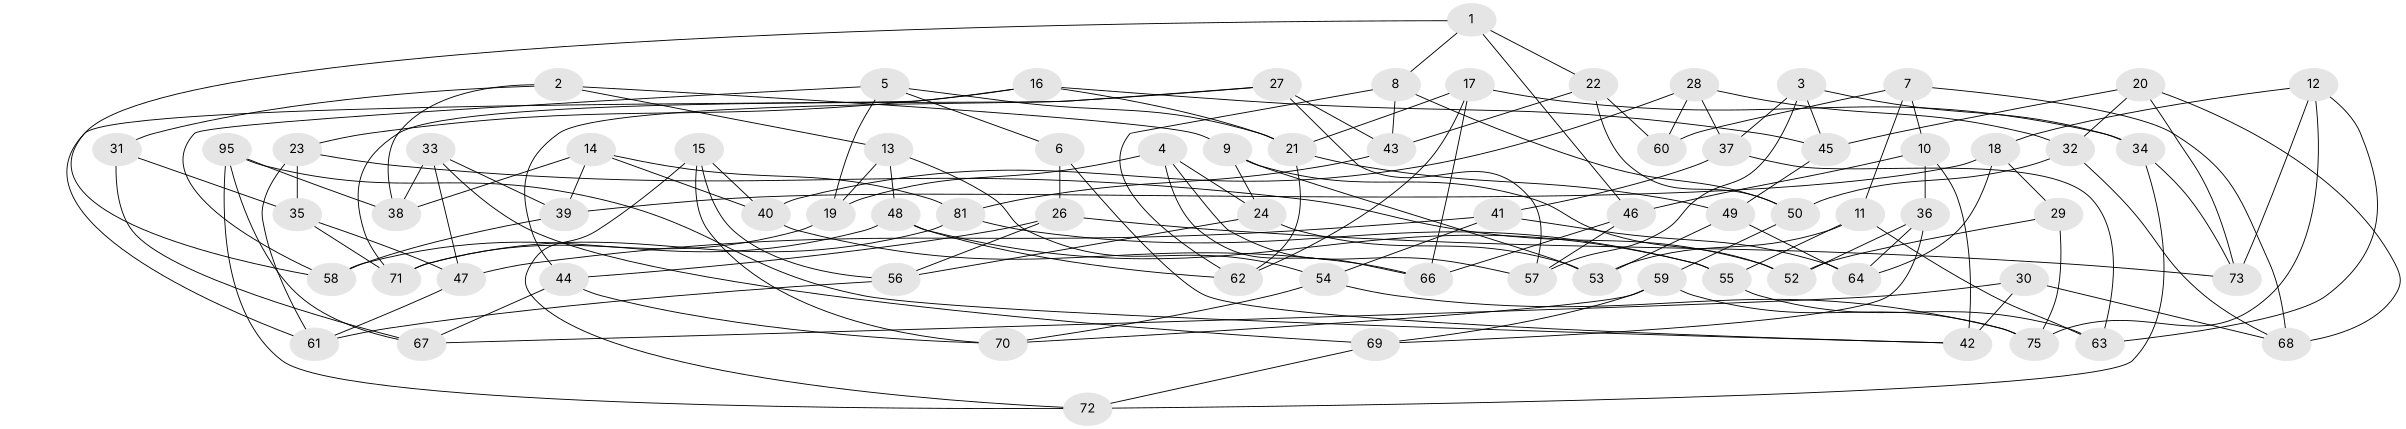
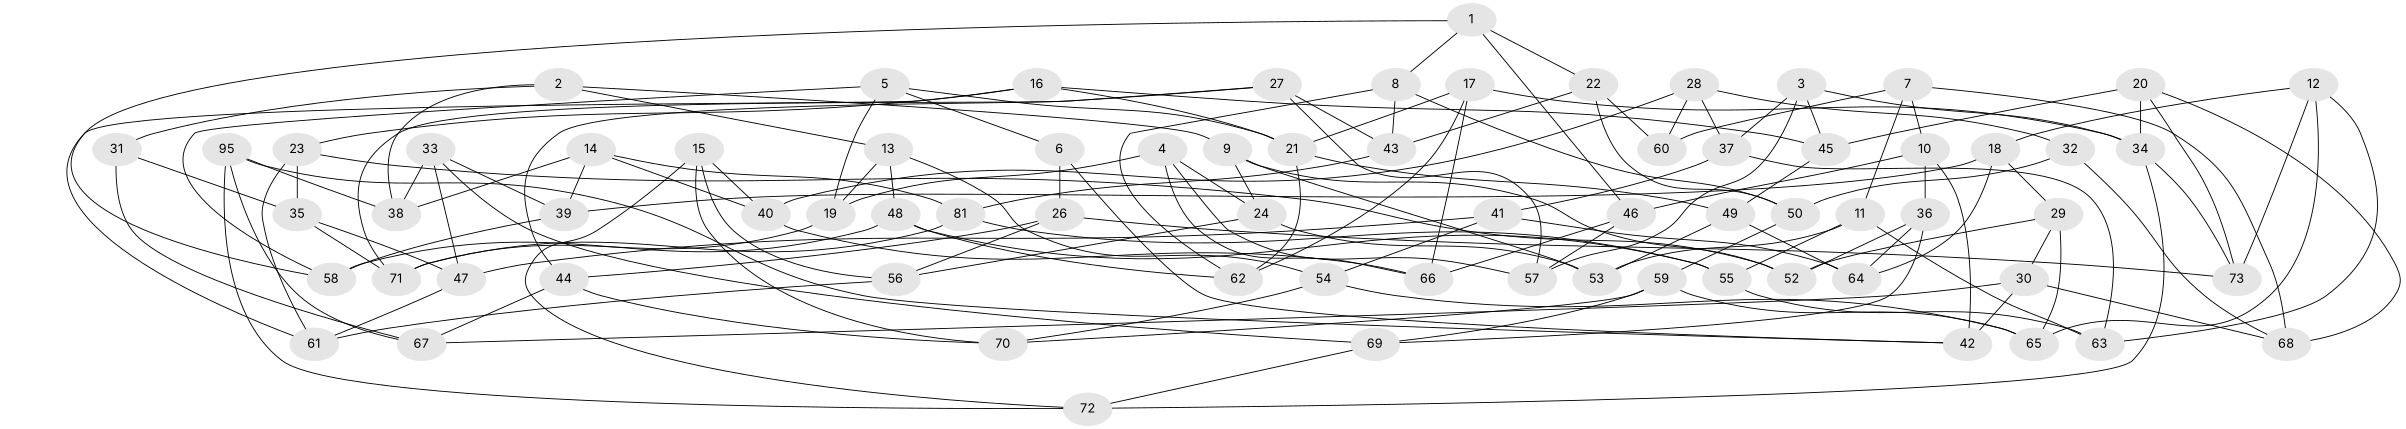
  graph {
    fontname=Inter
    node [color=gray90 fontname=Inter style=filled]
    edge [fontname=Inter]
    1
    8
    22
    46
    58
    43
    50
    62
    60
    57
    66
    2
    9
    13
    31
    38
    24
    52
    53
    19
    48
    54
    35
    67
    3
    34
    37
    45
    73
    72
    63
    41
    49
    4
    71
    56
    5
    6
    21
    26
    42
    44
    7
    10
    11
    68
    36
    55
    n49 [label=81]
    59
    64
    69
    12
    18
-   65 [label=75]
+   65
    39
    29
    70
    14
    40
    15
    61
    16
    23
    17
    30
    20
    32
    47
    n70 [label=95]
    27
    28
    33
    1 -- 8
    1 -- 22
    1 -- 46
    1 -- 58
    8 -- 43
    8 -- 50
    8 -- 62
    22 -- 43
    22 -- 50
    22 -- 60
    46 -- 57
    46 -- 66
    43 -- n49
    50 -- 59
    2 -- 9
    2 -- 13
    2 -- 31
    2 -- 38
    9 -- 24
    9 -- 52
    9 -- 53
    13 -- 19
    13 -- 48
    13 -- 54
    31 -- 35
    31 -- 67
    24 -- 53
    24 -- 56
    19 -- 71
    48 -- 58
    48 -- 62
    48 -- 55
    54 -- 65
    54 -- 70
    35 -- 71
    35 -- 47
    3 -- 57
    3 -- 34
    3 -- 37
    3 -- 45
    34 -- 73
    34 -- 72
    37 -- 63
    37 -- 41
    45 -- 49
    41 -- 54
    41 -- 64
    41 -- 47
    49 -- 53
    49 -- 64
    4 -- 57
    4 -- 66
    4 -- 24
    4 -- 19
    56 -- 61
    5 -- 58
    5 -- 19
    5 -- 6
    5 -- 21
    6 -- 26
    6 -- 42
    21 -- 62
    21 -- 49
    26 -- 73
    26 -- 56
    26 -- 44
    44 -- 67
    44 -- 70
    7 -- 60
    7 -- 10
    7 -- 11
    7 -- 68
    10 -- 46
    10 -- 42
    10 -- 36
    11 -- 53
    11 -- 63
    11 -- 55
    36 -- 52
    36 -- 64
    36 -- 69
    55 -- 63
    n49 -- 71
    n49 -- 55
    59 -- 69
    59 -- 65
    59 -- 70
    69 -- 72
    12 -- 73
    12 -- 63
    12 -- 18
    12 -- 65
    18 -- 64
    18 -- 39
    18 -- 29
    39 -- 58
    29 -- 52
    29 -- 65
+   29 -- 30
    14 -- 38
    14 -- n49
    14 -- 39
    14 -- 40
    40 -- 66
    15 -- 72
    15 -- 56
    15 -- 70
    15 -- 40
    16 -- 45
    16 -- 21
    16 -- 61
    16 -- 23
    23 -- 52
    23 -- 35
    23 -- 61
    17 -- 62
    17 -- 66
    17 -- 34
    17 -- 21
    30 -- 67
    30 -- 42
    30 -- 68
    20 -- 45
    20 -- 73
    20 -- 68
-   20 -- 32
+   20 -- 34
    32 -- 50
    32 -- 68
    47 -- 61
    n70 -- 38
    n70 -- 67
    n70 -- 72
    n70 -- 42
    27 -- 43
    27 -- 57
    27 -- 71
    27 -- 44
    28 -- 60
    28 -- 37
    28 -- 40
    28 -- 32
    33 -- 38
    33 -- 69
    33 -- 39
    33 -- 47
  }
